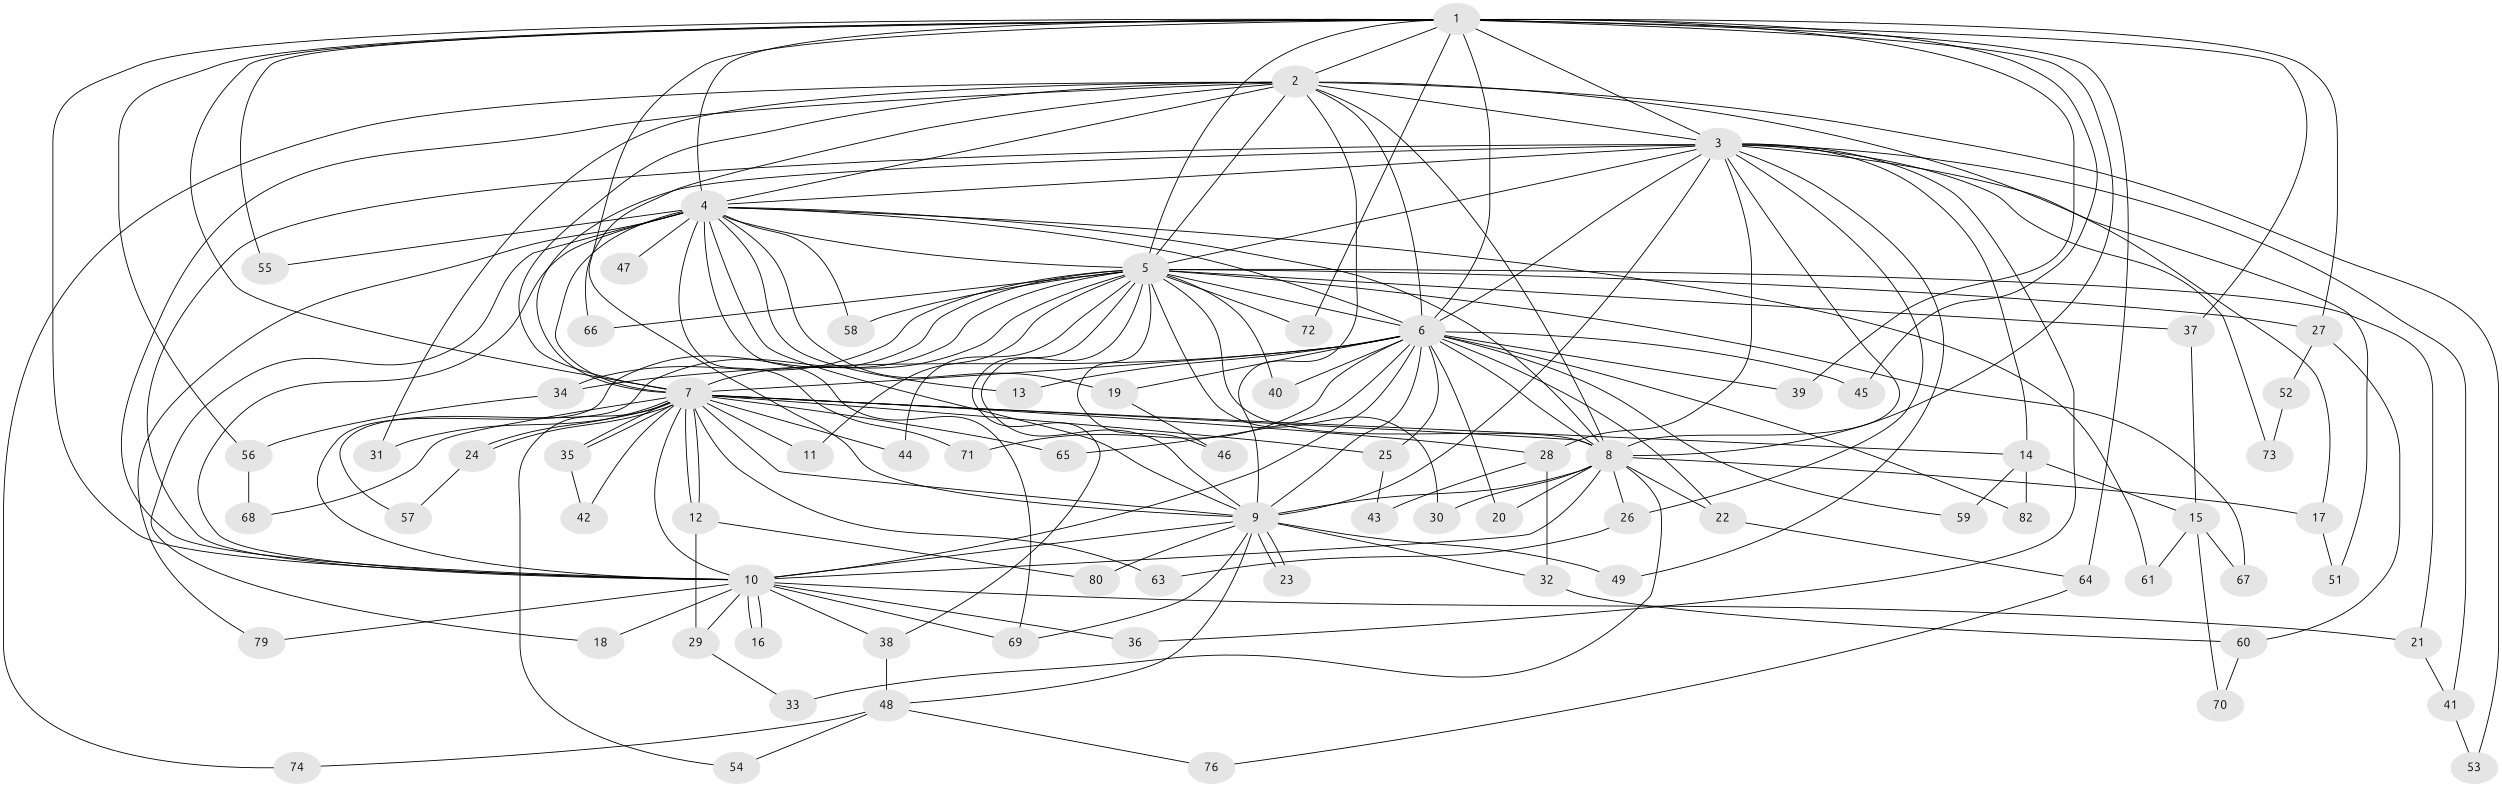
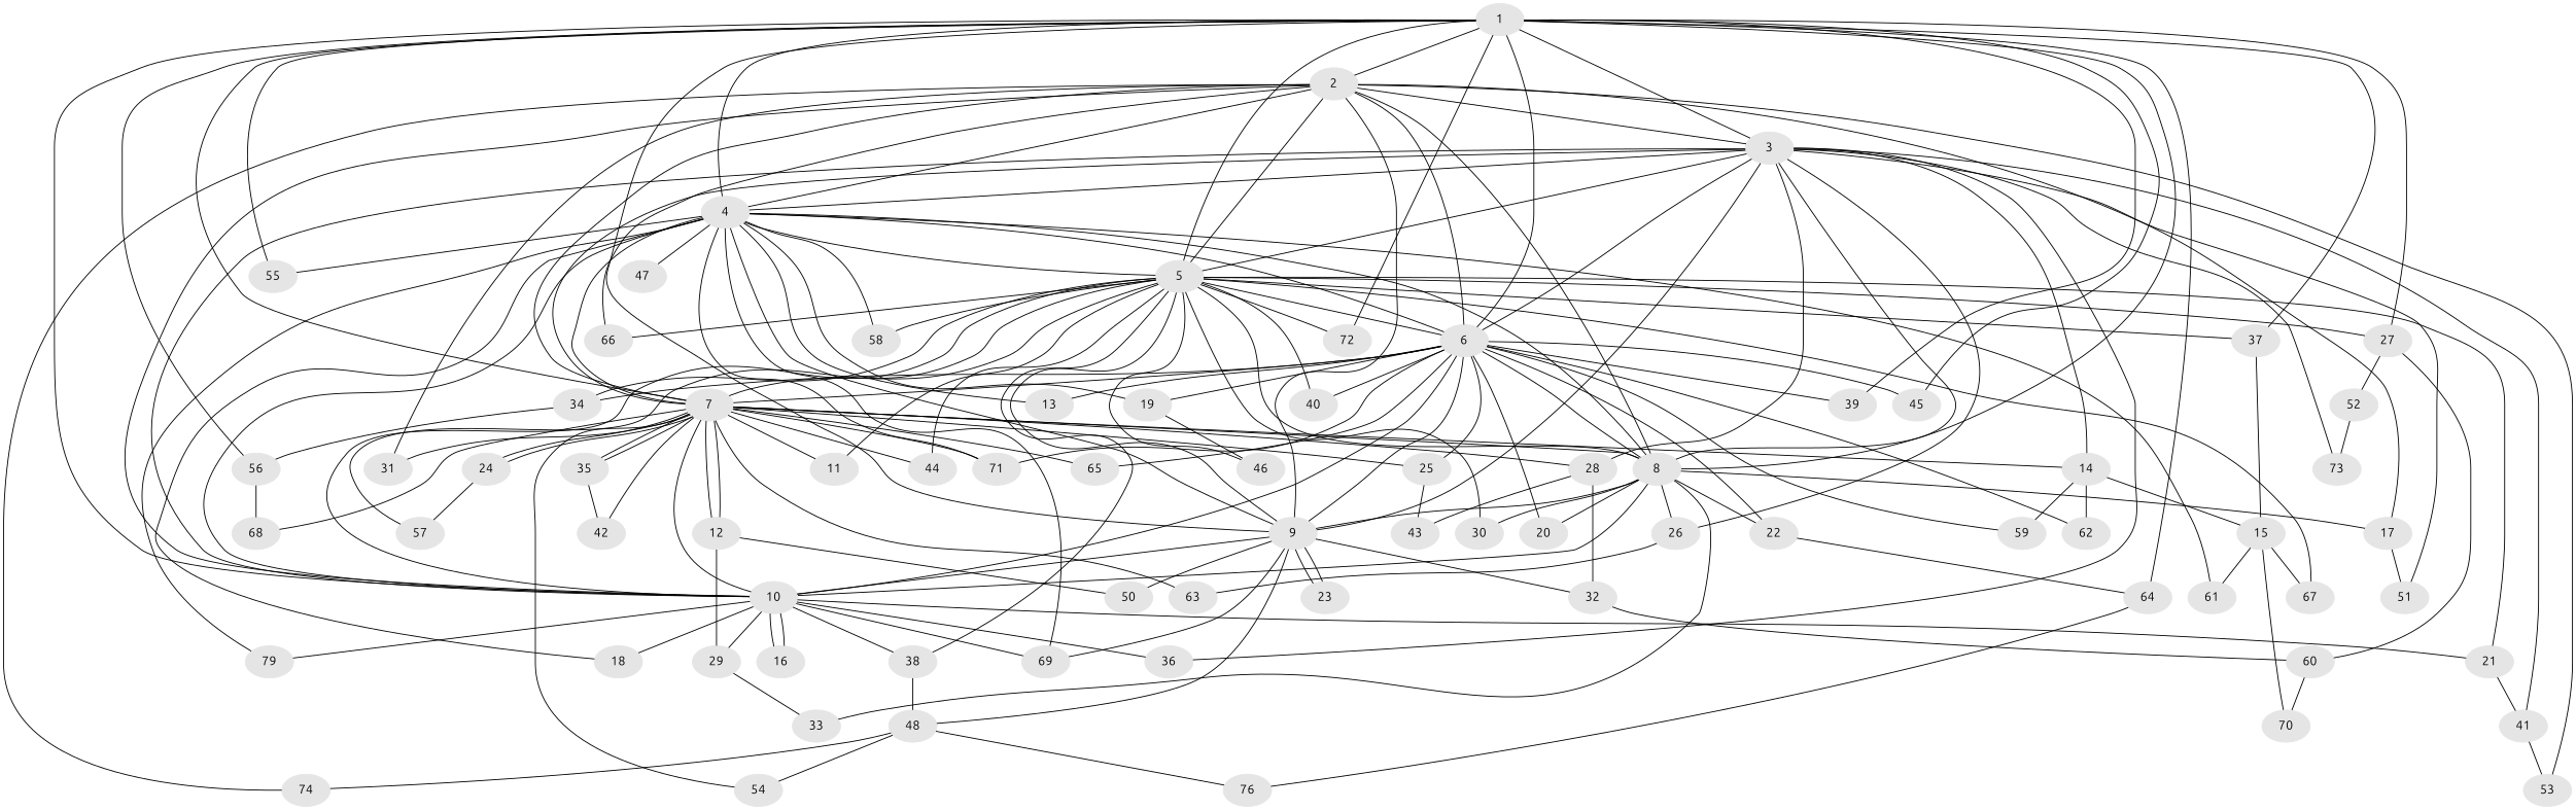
  graph {
    fontname=Ubuntu
    node [color=gray90 fontname=Ubuntu style=filled]
    edge [fontname=Ubuntu]
    1
    2
    3
    4
    5
    6
    7
    8
    9
    10
    27
    37
    39
    45
    55
    56
    64
    72
    17
    31
    53
    66
    74
    14
    26
    28
    36
    41
-   49
    51
    73
    13
    18
    19
    47
    58
    61
    69
    71
    n40 [label=79]
    11
    21
    30
    34
    38
    40
    44
    46
    57
    67
    20
    22
    25
    59
-   62 [label=82]
+   62
    65
    12
    24
    35
    42
    54
    63
    68
    33
    23
    32
    48
-   50 [label=80]
+   50
    16
    29
    52
    60
    15
    76
    70
    43
    1 -- 2
    1 -- 3
    1 -- 4
    1 -- 5
    1 -- 6
    1 -- 7
    1 -- 8
    1 -- 9
    1 -- 10
    1 -- 27
    1 -- 37
    1 -- 39
    1 -- 45
    1 -- 55
    1 -- 56
    1 -- 64
    1 -- 72
    2 -- 3
    2 -- 4
    2 -- 5
    2 -- 6
    2 -- 7
    2 -- 8
    2 -- 9
    2 -- 10
    2 -- 17
    2 -- 31
    2 -- 53
    2 -- 66
    2 -- 74
    3 -- 4
    3 -- 5
    3 -- 6
    3 -- 7
    3 -- 8
    3 -- 9
    3 -- 10
    3 -- 14
    3 -- 26
    3 -- 28
    3 -- 36
    3 -- 41
-   3 -- 49
    3 -- 51
    3 -- 73
    4 -- 5
    4 -- 6
    4 -- 7
    4 -- 8
    4 -- 9
    4 -- 10
    4 -- 55
    4 -- 13
    4 -- 18
    4 -- 19
    4 -- 47
    4 -- 58
    4 -- 61
    4 -- 69
    4 -- 71
    4 -- n40
    5 -- 6
    5 -- 7
    5 -- 8
    5 -- 9
    5 -- 10
    5 -- 27
    5 -- 37
    5 -- 72
    5 -- 66
    5 -- 58
    5 -- 11
    5 -- 21
    5 -- 30
    5 -- 34
    5 -- 38
    5 -- 40
    5 -- 44
    5 -- 46
    5 -- 57
    5 -- 67
    6 -- 7
    6 -- 8
    6 -- 9
    6 -- 10
    6 -- 39
    6 -- 45
    6 -- 13
    6 -- 19
    6 -- 71
    6 -- 34
    6 -- 40
    6 -- 20
    6 -- 22
    6 -- 25
    6 -- 59
    6 -- 62
    6 -- 65
    7 -- 8
-   7 -- 9
+   7 -- 71
    7 -- 10
    7 -- 31
    7 -- 14
    7 -- 28
    7 -- 11
    7 -- 44
    7 -- 25
    7 -- 65
    7 -- 12
    7 -- 12
    7 -- 24
    7 -- 24
    7 -- 35
    7 -- 35
    7 -- 42
    7 -- 54
    7 -- 63
    7 -- 68
    8 -- 9
    8 -- 10
    8 -- 17
    8 -- 26
    8 -- 30
    8 -- 20
    8 -- 22
    8 -- 33
    9 -- 10
-   9 -- 49
    9 -- 69
    9 -- 23
    9 -- 23
    9 -- 32
    9 -- 48
    9 -- 50
    10 -- 36
    10 -- 18
    10 -- 69
    10 -- n40
    10 -- 21
    10 -- 38
    10 -- 16
    10 -- 16
    10 -- 29
    27 -- 52
    27 -- 60
    37 -- 15
    56 -- 68
    64 -- 76
    17 -- 51
    14 -- 59
    14 -- 62
    14 -- 15
    26 -- 63
    28 -- 32
    28 -- 43
    41 -- 53
    19 -- 46
    21 -- 41
    34 -- 56
    38 -- 48
    22 -- 64
    25 -- 43
    12 -- 50
    12 -- 29
    24 -- 57
    35 -- 42
    32 -- 60
    48 -- 74
    48 -- 54
    48 -- 76
    29 -- 33
    52 -- 73
    60 -- 70
    15 -- 61
    15 -- 67
    15 -- 70
  }
